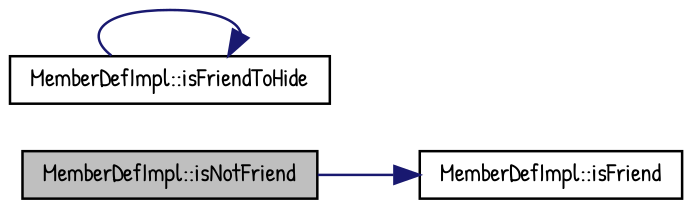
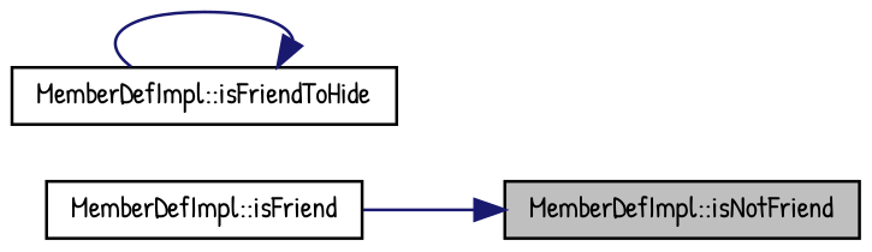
  digraph {
    fontname="Patrick Hand"
    rankdir=LR
    node [color=black fillcolor=white fontname="Patrick Hand" fontsize=10 shape=record style=filled]
    edge [color=midnightblue fontname="Patrick Hand" fontsize=10 labelfontname=Helvetica labelfontsize=10 style=solid]
    n1 [fillcolor=grey75 fontcolor=black height=0.2 label="MemberDefImpl::isNotFriend" width=0.4]
    n2 [height=0.2 label="MemberDefImpl::isFriend" width=0.4]
    n3 [height=0.2 label="MemberDefImpl::isFriendToHide" width=0.4]
-   n1 -> n2
+   n2 -> n1
    n3 -> n3
  }
